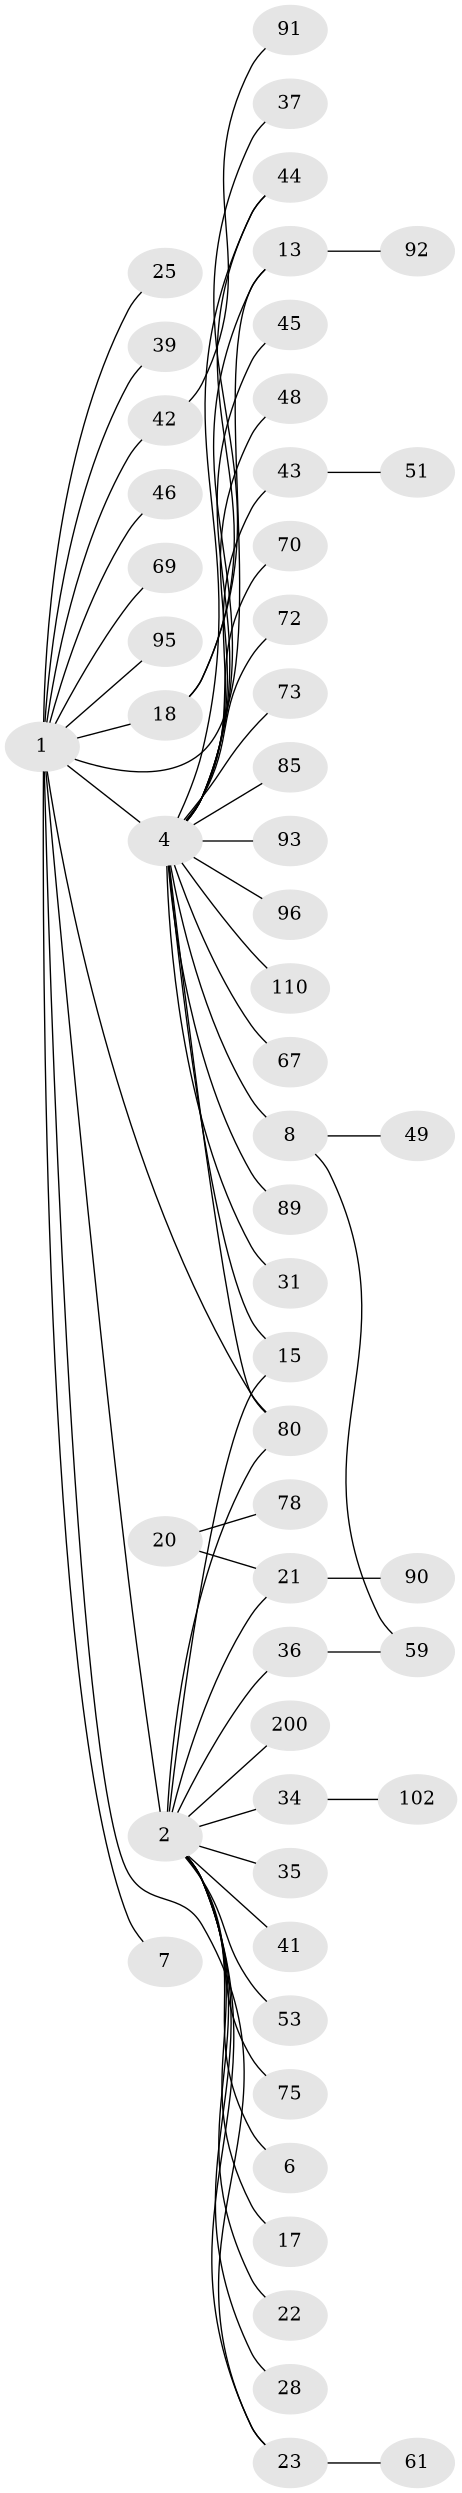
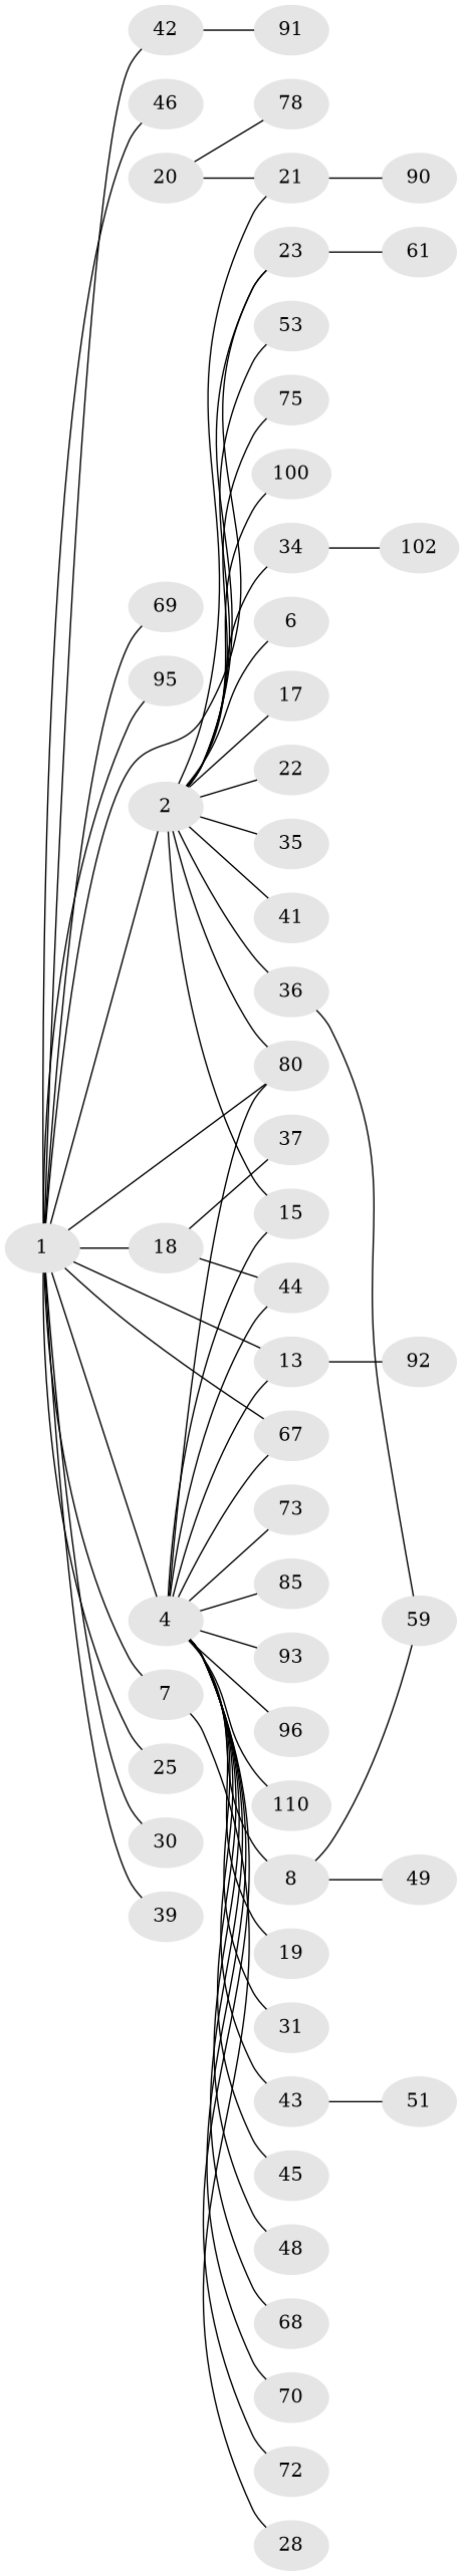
  graph {
    rankdir=LR
    node [color=gray90 style=filled]
    1 [super="+10+3"]
    2 [super="+5+9"]
    4 [super="+111+66+87+16+54"]
    7
    13 [super="+60"]
    18 [super="+26+84+103"]
    23 [super="+32+47"]
    25
+   30
    39
    42
    46
    67
    69
    n15 [label=80 super="+109+97"]
    95
    6
    15 [super="+105+82+75"]
    17
    21 [super="+27"]
    22
    28 [super="+89"]
    34 [super="+77"]
    35
    36 [super="+94"]
    41 [super="+107"]
    53
    n28 [label=75]
-   100 [label=200]
+   100
    8
-   19 [super="+104" label=89]
+   19 [super="+104"]
    31 [super="+52"]
    43
    44
    45
    48
+   68
    70
    72
    73
    85
    93
    96
    110
    92
    37
    61
    91
    20 [super="+56+63+112+99"]
    78
    90
    102
    59 [super="+81"]
    49 [super="+83"]
    51
    1 -- 2 [weight=2]
    1 -- 4 [weight=2]
    1 -- 7
    1 -- 13
    1 -- 18 [weight=2]
    1 -- 23
    1 -- 25
+   1 -- 30
    1 -- 39
    1 -- 42
    1 -- 46
+   1 -- 67
    1 -- 69
    1 -- n15
    1 -- 95
    2 -- 23
    2 -- n15
    2 -- 6
    2 -- 15
    2 -- 17
    2 -- 21
    2 -- 22
-   2 -- 28
+   7 -- 28
    2 -- 34
    2 -- 35
    2 -- 36
    2 -- 41
    2 -- 53
    2 -- n28
    2 -- 100
    4 -- 13
    4 -- 67
    4 -- n15
    4 -- 15
    4 -- 8
    4 -- 19
    4 -- 31
    4 -- 43
    4 -- 44
    4 -- 45
    4 -- 48
+   4 -- 68
    4 -- 70
    4 -- 72
    4 -- 73
    4 -- 85
    4 -- 93
    4 -- 96
    4 -- 110
    13 -- 92
    18 -- 44
    18 -- 37
    23 -- 61
    42 -- 91
    21 -- 90
    34 -- 102
    36 -- 59
    8 -- 59
    8 -- 49
    43 -- 51
    20 -- 21
    20 -- 78
  }
